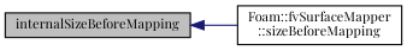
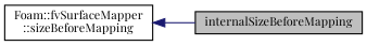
  digraph {
    rankdir=LR
    fontname="Playfair Display"
    node [color=black fontname="Playfair Display" fontsize=10 shape=record]
    n1 [fillcolor=grey75 fontcolor=black height=0.2 label=internalSizeBeforeMapping style=filled width=0.4]
    n2 [height=0.2 label="Foam::fvSurfaceMapper\l::sizeBeforeMapping" width=0.4]
-   n1 -> n2 [color=midnightblue dir=back fontname="Playfair Display" fontsize=10 labelfontname=FreeSans labelfontsize=10 style=solid]
+   n2 -> n1 [color=midnightblue dir=back fontname="Playfair Display" fontsize=10 labelfontname=FreeSans labelfontsize=10 style=solid]
  }
